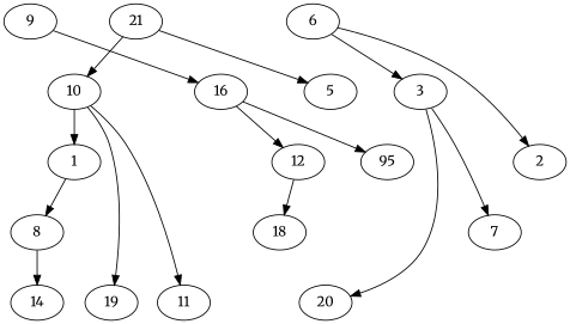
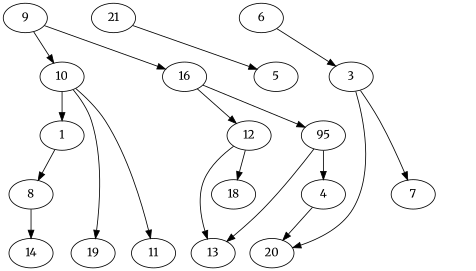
  digraph {
    fontname=Merriweather
    node [fontname=Merriweather]
    edge [fontname=Merriweather weight=0]
    1
    8
    14
    3
    7
    20
+   4
    6
-   2
    9
    16
    12
    n13 [label=95]
    10
    19
    11
+   13
    18
    21
    5
    1 -> 8
    8 -> 14
    3 -> 7
    3 -> 20
+   4 -> 20
    6 -> 3
-   6 -> 2
    9 -> 16
    16 -> 12
    16 -> n13
+   12 -> 13
    12 -> 18
+   n13 -> 4 [weight=1]
+   n13 -> 13
    10 -> 1 [weight=1]
    10 -> 19
    10 -> 11
-   21 -> 10
+   9 -> 10
    21 -> 5
  }
